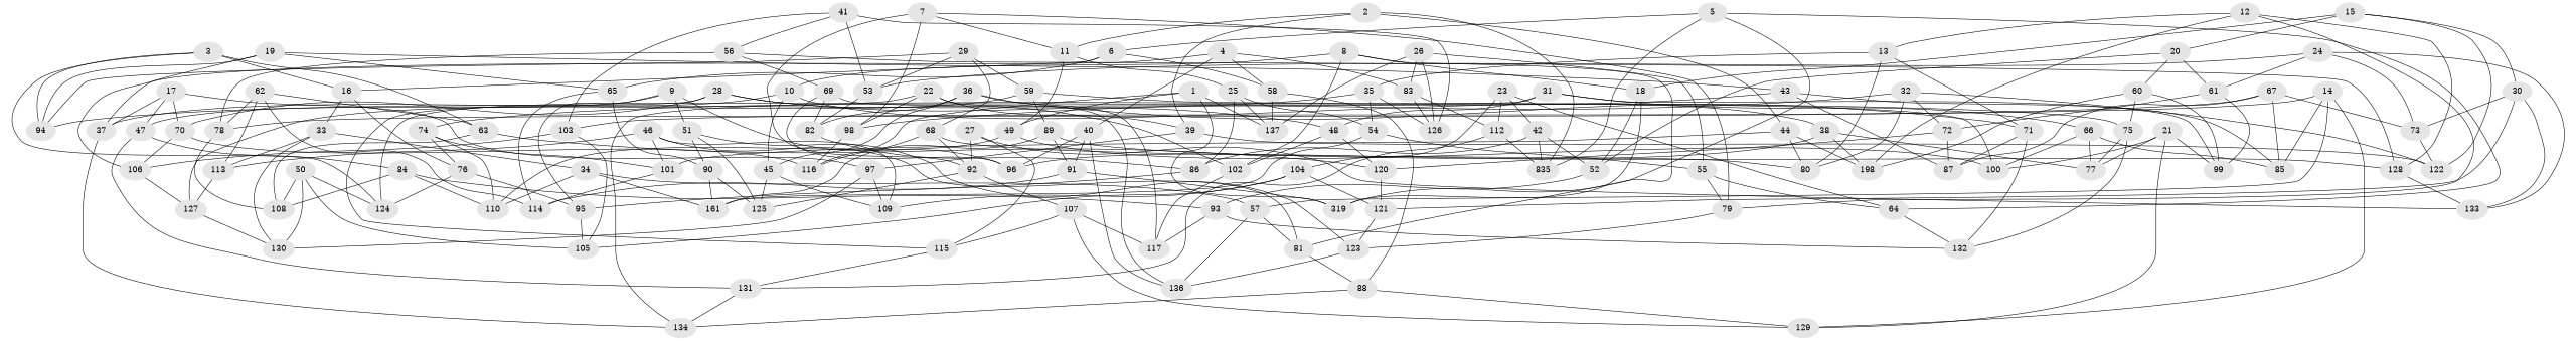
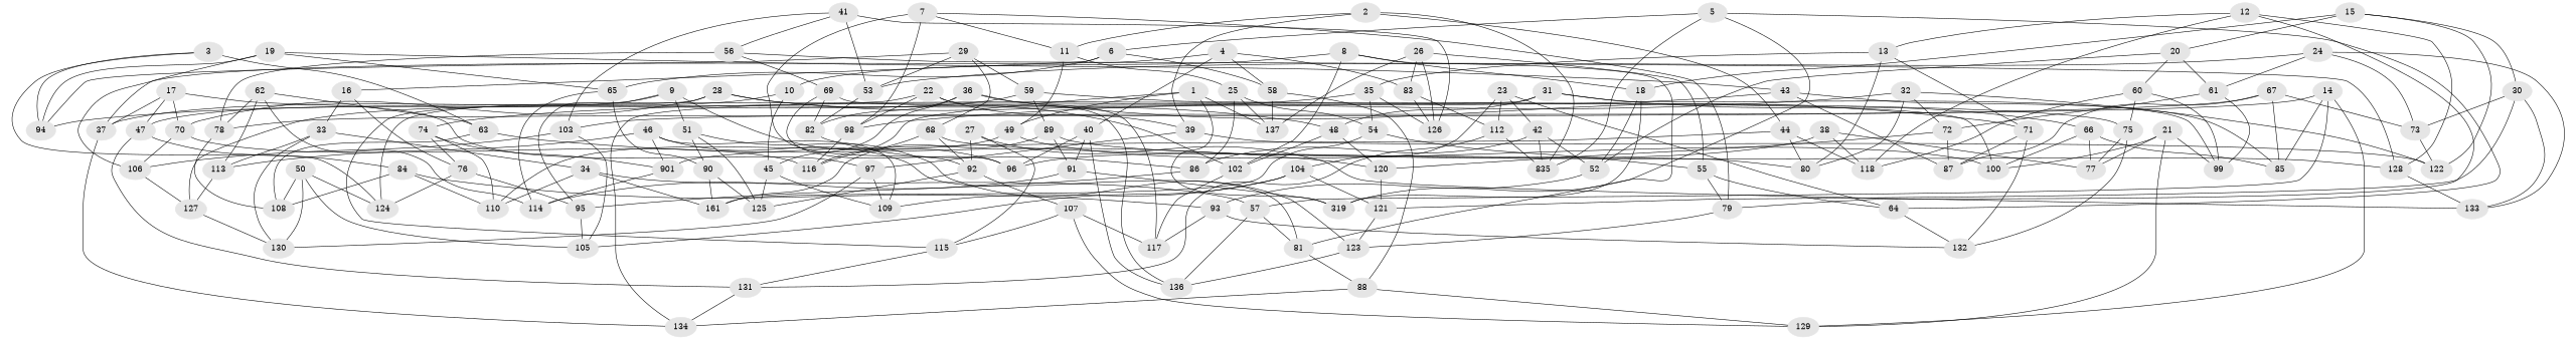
  graph {
    node [color=gray90 style=filled]
    1
    49
    116
    n4 [label=319]
    137
    100
    110
    2
    11
    39
    44
    n12 [label=835]
    25
    122
    97
-   118 [label=198]
+   118
    80
-   101
+   101 [label=901]
    3
    16
    63
    94
    124
    33
    76
    120
    108
    4
    40
    58
    83
    106
    96
    136
    91
    88
    112
    126
    127
    5
    6
    64
    65
    132
    90
    114
    7
    79
    98
    92
    27
    133
    115
    123
    8
    10
    18
    81
    102
    37
    38
    45
    52
    117
    9
    47
    51
    95
    84
    131
    125
    105
    134
    77
    109
    54
    86
    12
    13
    128
    35
    71
    87
    14
    57
    85
    103
    129
    15
    20
    30
    60
    61
    73
    121
    34
    113
    130
    17
    70
    93
    19
    43
    74
    99
    75
    72
    21
    22
    23
    42
    104
    24
    53
    82
    55
    n117 [label=161]
    26
    107
    28
    48
    29
    59
    68
    89
    31
    66
    32
    36
    41
    56
    69
    78
    46
    50
    62
    67
    1 -- 49
    1 -- 116
    1 -- n4
    1 -- 137
    49 -- 100
    49 -- 110
    2 -- 11
    2 -- 39
    2 -- 44
    2 -- n12
    11 -- 49
    11 -- 25
    39 -- 122
    39 -- 97
    44 -- 118
    44 -- 80
    44 -- 101
    25 -- 137
    25 -- 54
    25 -- 86
    97 -- 109
    97 -- 130
    101 -- 114
-   3 -- 16
    3 -- 63
    3 -- 94
    3 -- 124
    16 -- 33
    16 -- 76
    63 -- 120
    63 -- 108
    33 -- 34
    33 -- 113
    33 -- 130
    76 -- 124
    76 -- 95
    120 -- 121
    4 -- 40
    4 -- 58
    4 -- 83
    4 -- 106
    40 -- 96
    40 -- 136
    40 -- 91
    58 -- 137
    58 -- 88
    83 -- 112
    83 -- 126
    106 -- 127
    91 -- n4
    91 -- 114
    88 -- 134
    88 -- 129
    112 -- n12
    112 -- 131
    127 -- 130
    5 -- n4
    5 -- n12
    5 -- 6
    5 -- 64
    6 -- 16
    6 -- 58
    6 -- 65
    64 -- 132
    65 -- 90
    65 -- 114
    90 -- 125
    90 -- n117
    7 -- 11
    7 -- 79
    7 -- 98
    7 -- 92
    79 -- 123
    98 -- 116
    92 -- 125
    92 -- 107
    27 -- 92
    27 -- 133
    27 -- 115
    115 -- 131
    123 -- 136
    8 -- 10
    8 -- 18
    8 -- 81
    8 -- 102
    10 -- 37
-   10 -- 38
    10 -- 45
    18 -- n4
    18 -- 52
    81 -- 88
    102 -- 117
    37 -- 134
    38 -- 118
    38 -- 96
    38 -- 77
    45 -- 125
    45 -- 109
    52 -- 93
    9 -- 96
    9 -- 47
    9 -- 51
    9 -- 95
    47 -- 84
    47 -- 131
    51 -- 90
    51 -- 123
    51 -- 125
    95 -- 105
    84 -- 110
    84 -- 108
    84 -- 93
    131 -- 134
    54 -- 55
    54 -- n117
    86 -- 95
    12 -- 118
    12 -- 79
    12 -- 13
    12 -- 128
    13 -- 80
    13 -- 35
    13 -- 71
    128 -- 133
    35 -- 94
    35 -- 126
    35 -- 54
    71 -- 132
    71 -- 87
    14 -- 57
    14 -- 85
    14 -- 103
    14 -- 129
    57 -- 136
    57 -- 81
    103 -- 106
    103 -- 105
    15 -- 122
    15 -- 18
    15 -- 20
    15 -- 30
    20 -- 52
    20 -- 60
    20 -- 61
    30 -- 133
    30 -- 73
    30 -- 121
    60 -- 118
    60 -- 99
    60 -- 75
    61 -- 99
    61 -- 72
    73 -- 122
    121 -- 123
    34 -- 110
    34 -- 57
    34 -- n117
    113 -- 127
    17 -- 97
    17 -- 37
    17 -- 47
    17 -- 70
    70 -- 116
    70 -- 106
    93 -- 132
    93 -- 117
    19 -- 94
    19 -- 65
    19 -- 37
    19 -- 43
    43 -- 87
    43 -- 85
    43 -- 74
    74 -- 110
    74 -- 101
    74 -- 76
    75 -- 132
    75 -- 77
    72 -- 120
    72 -- 87
    21 -- 100
    21 -- 77
    21 -- 129
    21 -- 99
    22 -- 39
    22 -- 124
    22 -- 136
    22 -- 98
    23 -- 112
    23 -- 64
    23 -- 42
    23 -- 104
    42 -- n12
    42 -- 52
    42 -- 86
    104 -- 105
    104 -- 109
    104 -- 121
    24 -- 133
    24 -- 61
    24 -- 73
    24 -- 53
    53 -- 82
    82 -- 86
    55 -- 64
    55 -- 79
    26 -- 137
    26 -- 83
    26 -- 126
    26 -- 55
    107 -- 115
    107 -- 117
    107 -- 129
    28 -- 115
    28 -- 102
    28 -- 70
    28 -- 48
    48 -- 120
    48 -- 102
    29 -- 94
    29 -- 53
    29 -- 59
    29 -- 68
    59 -- 127
    59 -- 75
    59 -- 89
    68 -- 116
    68 -- 80
    68 -- 92
    89 -- 91
    89 -- 128
    89 -- n117
    31 -- 134
    31 -- 99
    31 -- 48
    31 -- 66
    66 -- 100
    66 -- 77
    66 -- 85
    32 -- 122
    32 -- 80
    32 -- 98
    32 -- 72
    36 -- 45
    36 -- 117
    36 -- 71
    36 -- 82
    41 -- 126
    41 -- 103
    41 -- 53
    41 -- 56
    56 -- 128
    56 -- 69
    56 -- 78
    69 -- 100
    69 -- 96
    69 -- 82
    78 -- 108
    46 -- 101
    46 -- 81
    46 -- 109
    46 -- 113
    50 -- 124
    50 -- 108
    50 -- 105
    50 -- 130
    62 -- 63
    62 -- 114
    62 -- 113
    62 -- 78
    67 -- 87
    67 -- 85
    67 -- 73
    67 -- 78
  }
